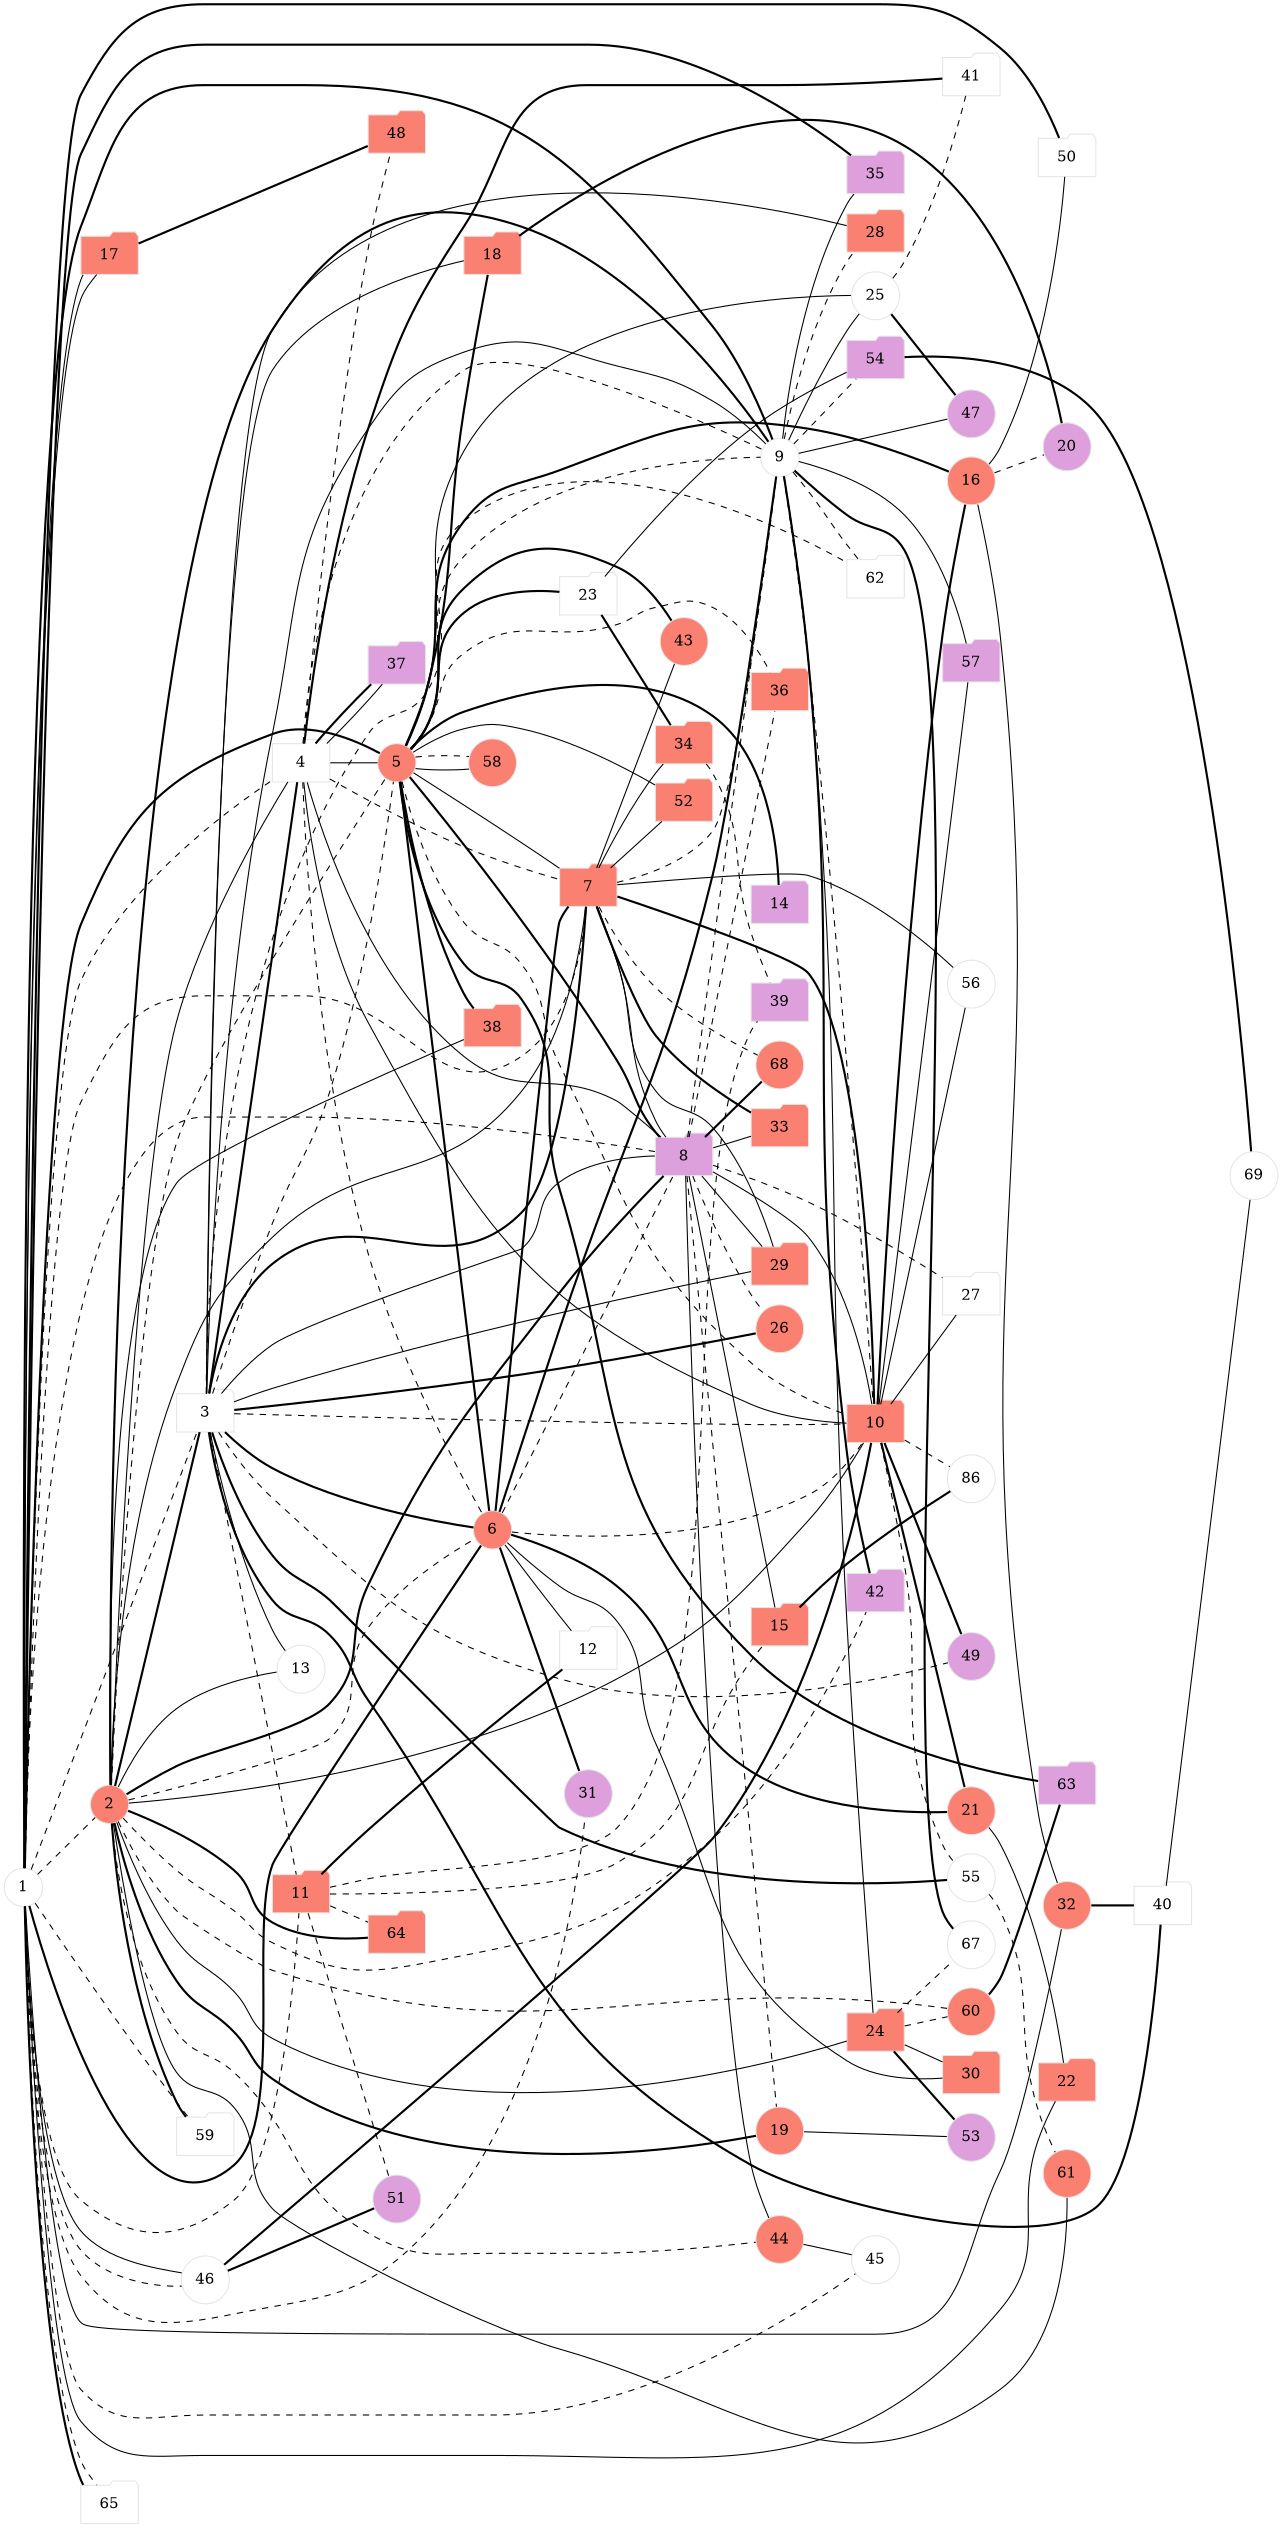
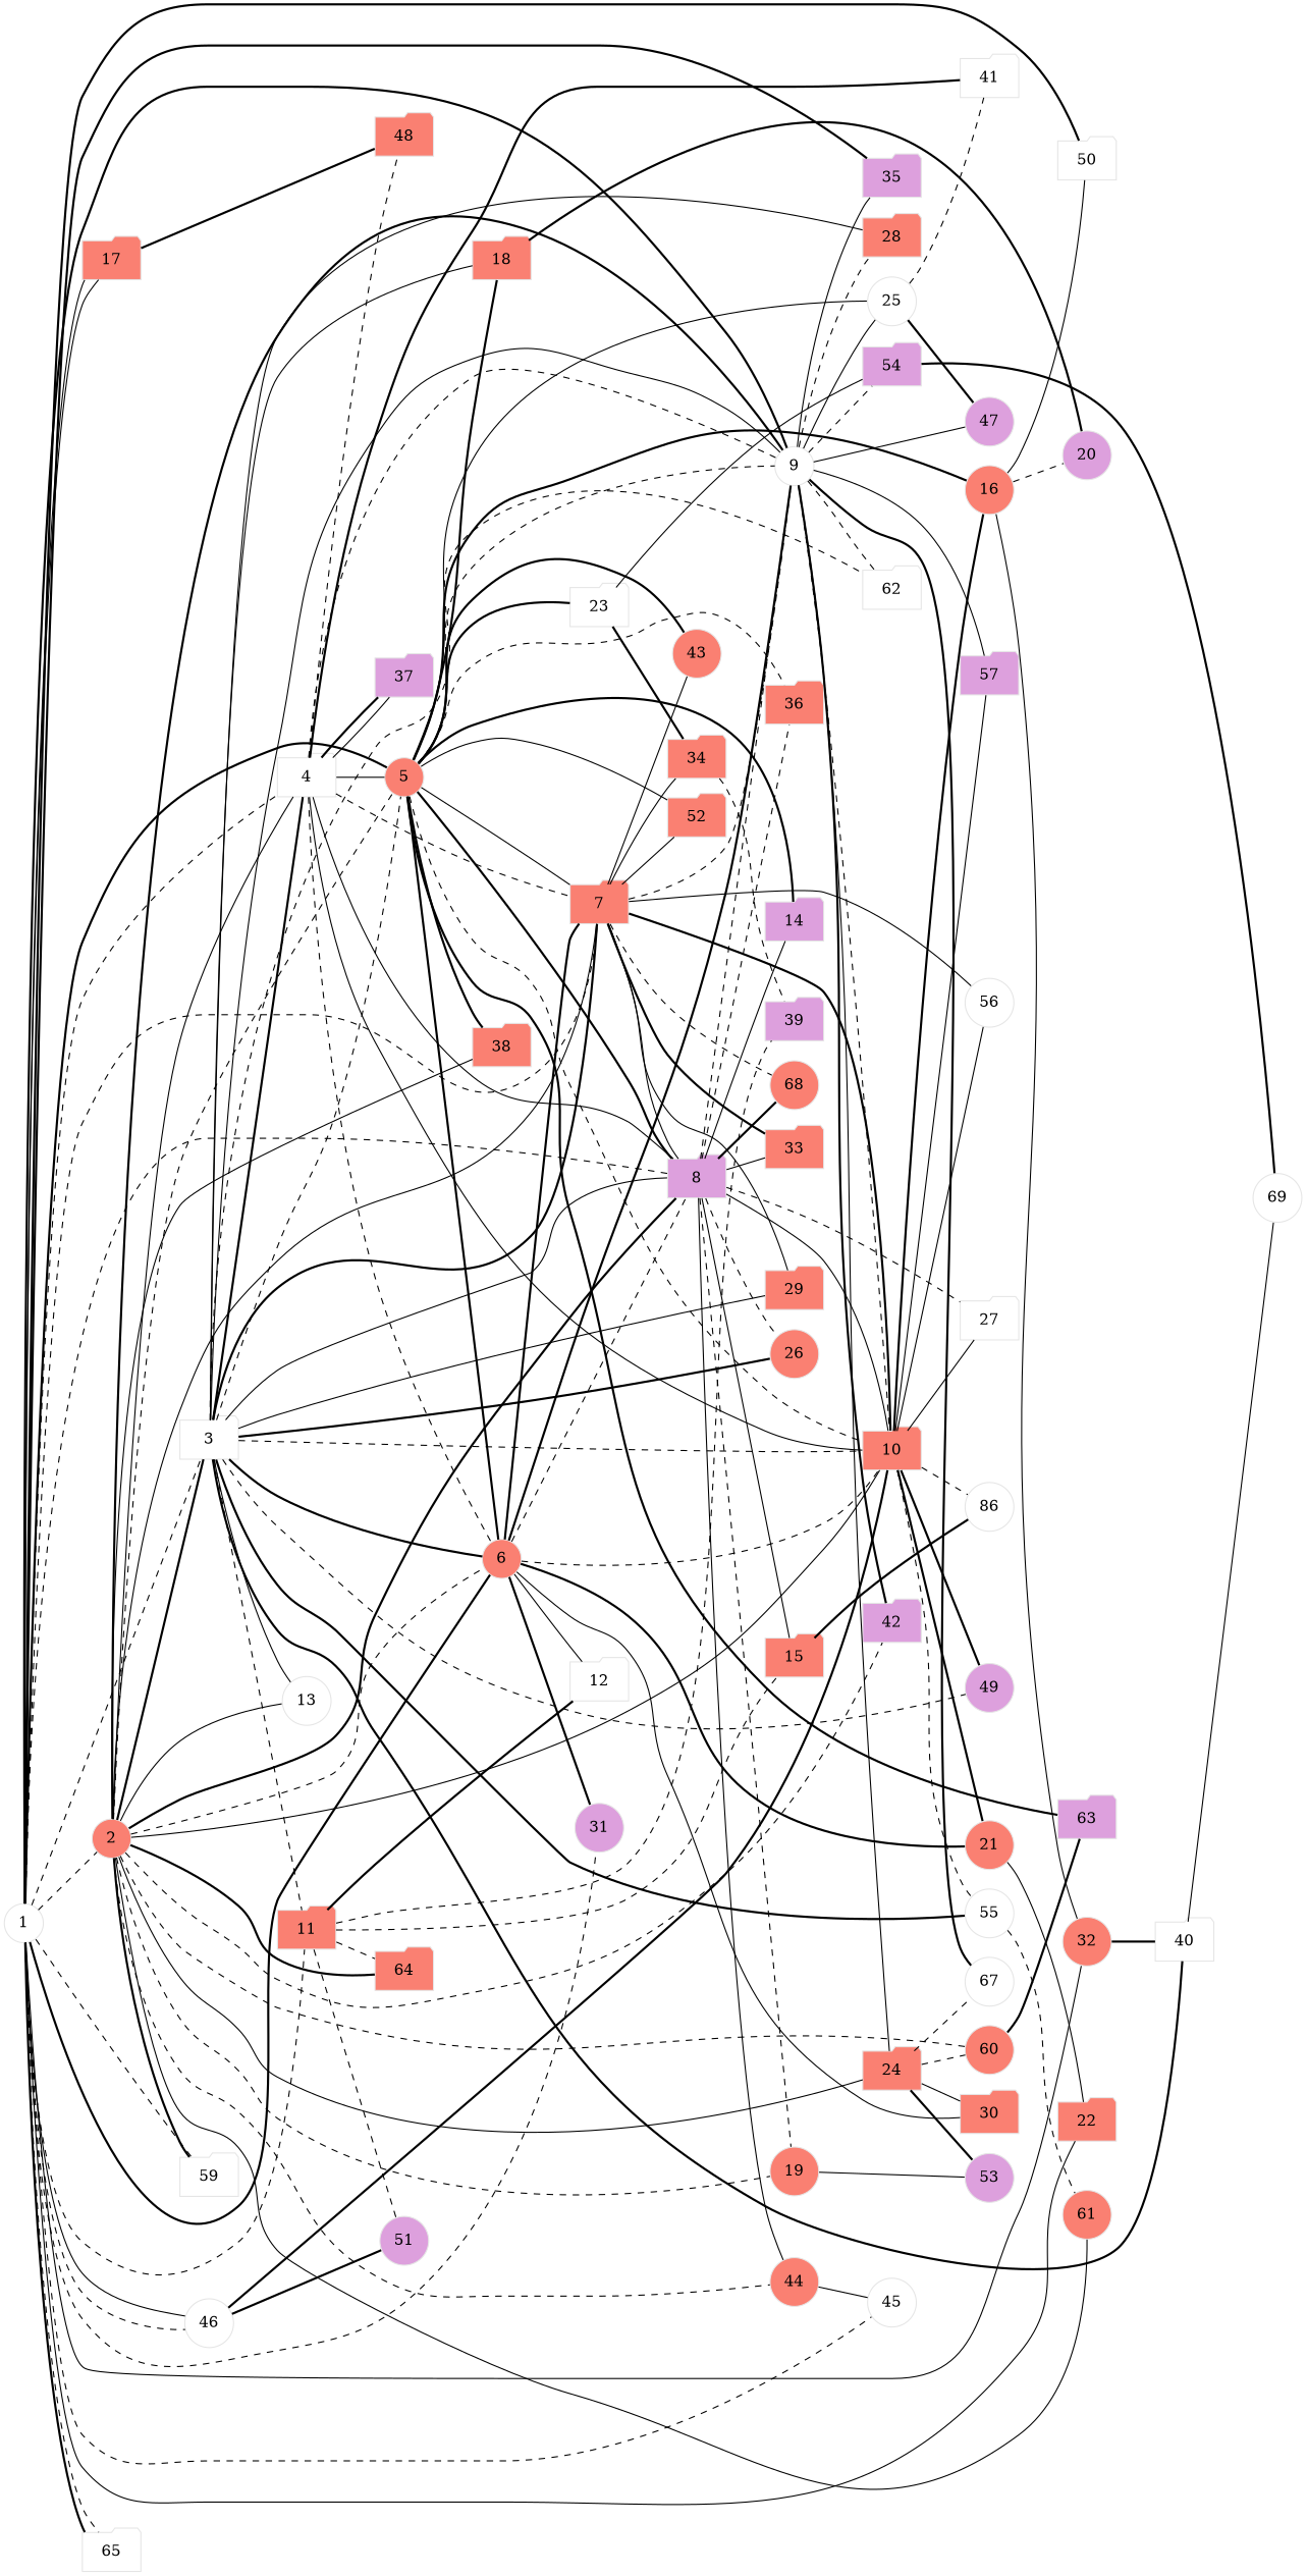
  graph {
    rankdir=LR
    node [color=gray90 fillcolor=salmon shape=folder style=filled]
    edge [style=dashed]
    1 [fillcolor=white shape=circle]
    2 [shape=circle]
    3 [fillcolor=white]
    4 [fillcolor=white]
    5 [shape=circle]
    6 [shape=circle]
    7
    8 [fillcolor=plum]
    9 [fillcolor=white shape=circle]
    11
    17
    22
    31 [fillcolor=plum shape=circle]
    32 [shape=circle]
    35 [fillcolor=plum]
    45 [fillcolor=white shape=circle]
    46 [fillcolor=white shape=circle]
    50 [fillcolor=white]
    59 [fillcolor=white]
    65 [fillcolor=white]
    10
    13 [fillcolor=white shape=circle]
    19 [shape=circle]
    24
    38
    42 [fillcolor=plum]
    44 [shape=circle]
    60 [shape=circle]
    61 [shape=circle]
    64
    18
    26 [shape=circle]
    28
    29
    40 [fillcolor=white]
    49 [fillcolor=plum shape=circle]
    55 [fillcolor=white shape=circle]
    62 [fillcolor=white]
    37 [fillcolor=plum]
    41 [fillcolor=white]
    48
    23 [fillcolor=white]
    14 [fillcolor=plum]
    16 [shape=circle]
    25 [fillcolor=white shape=circle]
    36
    43 [shape=circle]
    52
-   58 [shape=circle]
    63 [fillcolor=plum]
    12 [fillcolor=white]
    21 [shape=circle]
    30
    33
    34
    56 [fillcolor=white shape=circle]
    68 [shape=circle]
    15
    27 [fillcolor=white]
    47 [fillcolor=plum shape=circle]
    54 [fillcolor=plum]
    57 [fillcolor=plum]
    67 [fillcolor=white shape=circle]
    n64 [fillcolor=white label=86 shape=circle]
    39 [fillcolor=plum]
    51 [fillcolor=plum shape=circle]
    53 [fillcolor=plum shape=circle]
    20 [fillcolor=plum shape=circle]
    69 [fillcolor=white shape=circle]
    1 -- 2
    1 -- 3
    1 -- 4
    1 -- 5 [style=bold]
    1 -- 6 [style=bold]
    1 -- 7
    1 -- 8
    1 -- 9 [style=bold]
    1 -- 11
    1 -- 17 [style=solid]
    1 -- 17 [style=solid]
    1 -- 22 [style=solid]
    1 -- 31
    1 -- 32 [style=solid]
    1 -- 35 [style=bold]
    1 -- 45
    1 -- 46
    1 -- 46 [style=solid]
    1 -- 50 [style=bold]
    1 -- 59
    1 -- 65 [style=bold]
    1 -- 65
    2 -- 3 [style=bold]
    2 -- 4 [style=solid]
    2 -- 5
    2 -- 6
    2 -- 7 [style=solid]
    2 -- 8 [style=bold]
    2 -- 9 [style=bold]
    2 -- 59 [style=bold]
    2 -- 10 [style=solid]
    2 -- 13 [style=solid]
-   2 -- 19 [style=bold]
+   2 -- 19
    2 -- 24 [style=solid]
    2 -- 38 [style=solid]
    2 -- 42
    2 -- 44
    2 -- 60
    2 -- 61 [style=solid]
    2 -- 64 [style=bold]
    3 -- 4 [style=bold]
    3 -- 5
    3 -- 6 [style=bold]
    3 -- 7 [style=bold]
    3 -- 8 [style=solid]
    3 -- 9 [style=solid]
    3 -- 11
    3 -- 10
    3 -- 13 [style=solid]
    3 -- 18 [style=solid]
    3 -- 26 [style=bold]
    3 -- 28 [style=solid]
    3 -- 29 [style=solid]
    3 -- 40 [style=bold]
    3 -- 49
    3 -- 55 [style=bold]
    3 -- 62
    4 -- 5 [style=solid]
    4 -- 6
    4 -- 7
    4 -- 8 [style=solid]
    4 -- 9
    4 -- 10 [style=solid]
    4 -- 37 [style=solid]
    4 -- 37 [style=bold]
    4 -- 41 [style=bold]
    4 -- 48
    5 -- 6 [style=bold]
    5 -- 7 [style=solid]
    5 -- 8 [style=bold]
    5 -- 9
    5 -- 10
    5 -- 38 [style=bold]
    5 -- 18 [style=bold]
    5 -- 23 [style=bold]
    5 -- 14 [style=bold]
    5 -- 16 [style=bold]
    5 -- 25 [style=solid]
    5 -- 36
    5 -- 43 [style=bold]
    5 -- 52 [style=solid]
-   5 -- 58 [style=solid]
-   5 -- 58
    5 -- 63 [style=bold]
    6 -- 7 [style=bold]
    6 -- 8
    6 -- 9 [style=bold]
    6 -- 31 [style=bold]
    6 -- 10
    6 -- 12 [style=solid]
    6 -- 21 [style=bold]
    6 -- 30 [style=solid]
    7 -- 8 [style=solid]
    7 -- 9
    7 -- 10 [style=bold]
    7 -- 29 [style=solid]
    7 -- 43 [style=solid]
    7 -- 52 [style=solid]
    7 -- 33 [style=bold]
    7 -- 34 [style=solid]
    7 -- 56 [style=solid]
    7 -- 68
    8 -- 9
    8 -- 10 [style=solid]
    8 -- 19
    8 -- 44 [style=solid]
    8 -- 26
-   8 -- 29 [style=solid]
+   8 -- 14 [style=solid]
    8 -- 36
    8 -- 33 [style=solid]
    8 -- 68 [style=bold]
    8 -- 15 [style=solid]
    8 -- 27
    9 -- 35 [style=solid]
    9 -- 10
    9 -- 24 [style=solid]
    9 -- 42 [style=bold]
    9 -- 28
    9 -- 62
    9 -- 25 [style=solid]
    9 -- 47 [style=solid]
    9 -- 54
    9 -- 57 [style=solid]
    9 -- 67 [style=bold]
    11 -- 64
    11 -- 12 [style=bold]
    11 -- 15
    11 -- 39
    11 -- 51
    17 -- 48 [style=bold]
    32 -- 40 [style=bold]
    46 -- 10 [style=bold]
    46 -- 51 [style=bold]
    10 -- 49 [style=bold]
    10 -- 55
    10 -- 16 [style=bold]
    10 -- 21 [style=bold]
    10 -- 56 [style=solid]
    10 -- 27 [style=solid]
    10 -- 57 [style=solid]
    10 -- n64
    19 -- 53 [style=solid]
    24 -- 60
    24 -- 30 [style=solid]
    24 -- 67
    24 -- 53 [style=bold]
    44 -- 45 [style=solid]
    60 -- 63 [style=bold]
    18 -- 20 [style=bold]
    40 -- 69 [style=solid]
    55 -- 61
    23 -- 34 [style=bold]
    23 -- 54 [style=solid]
    16 -- 32 [style=solid]
    16 -- 50 [style=solid]
    16 -- 20
    25 -- 41
    25 -- 47 [style=bold]
    21 -- 22 [style=solid]
    34 -- 39
    15 -- n64 [style=bold]
    54 -- 69 [style=bold]
  }
